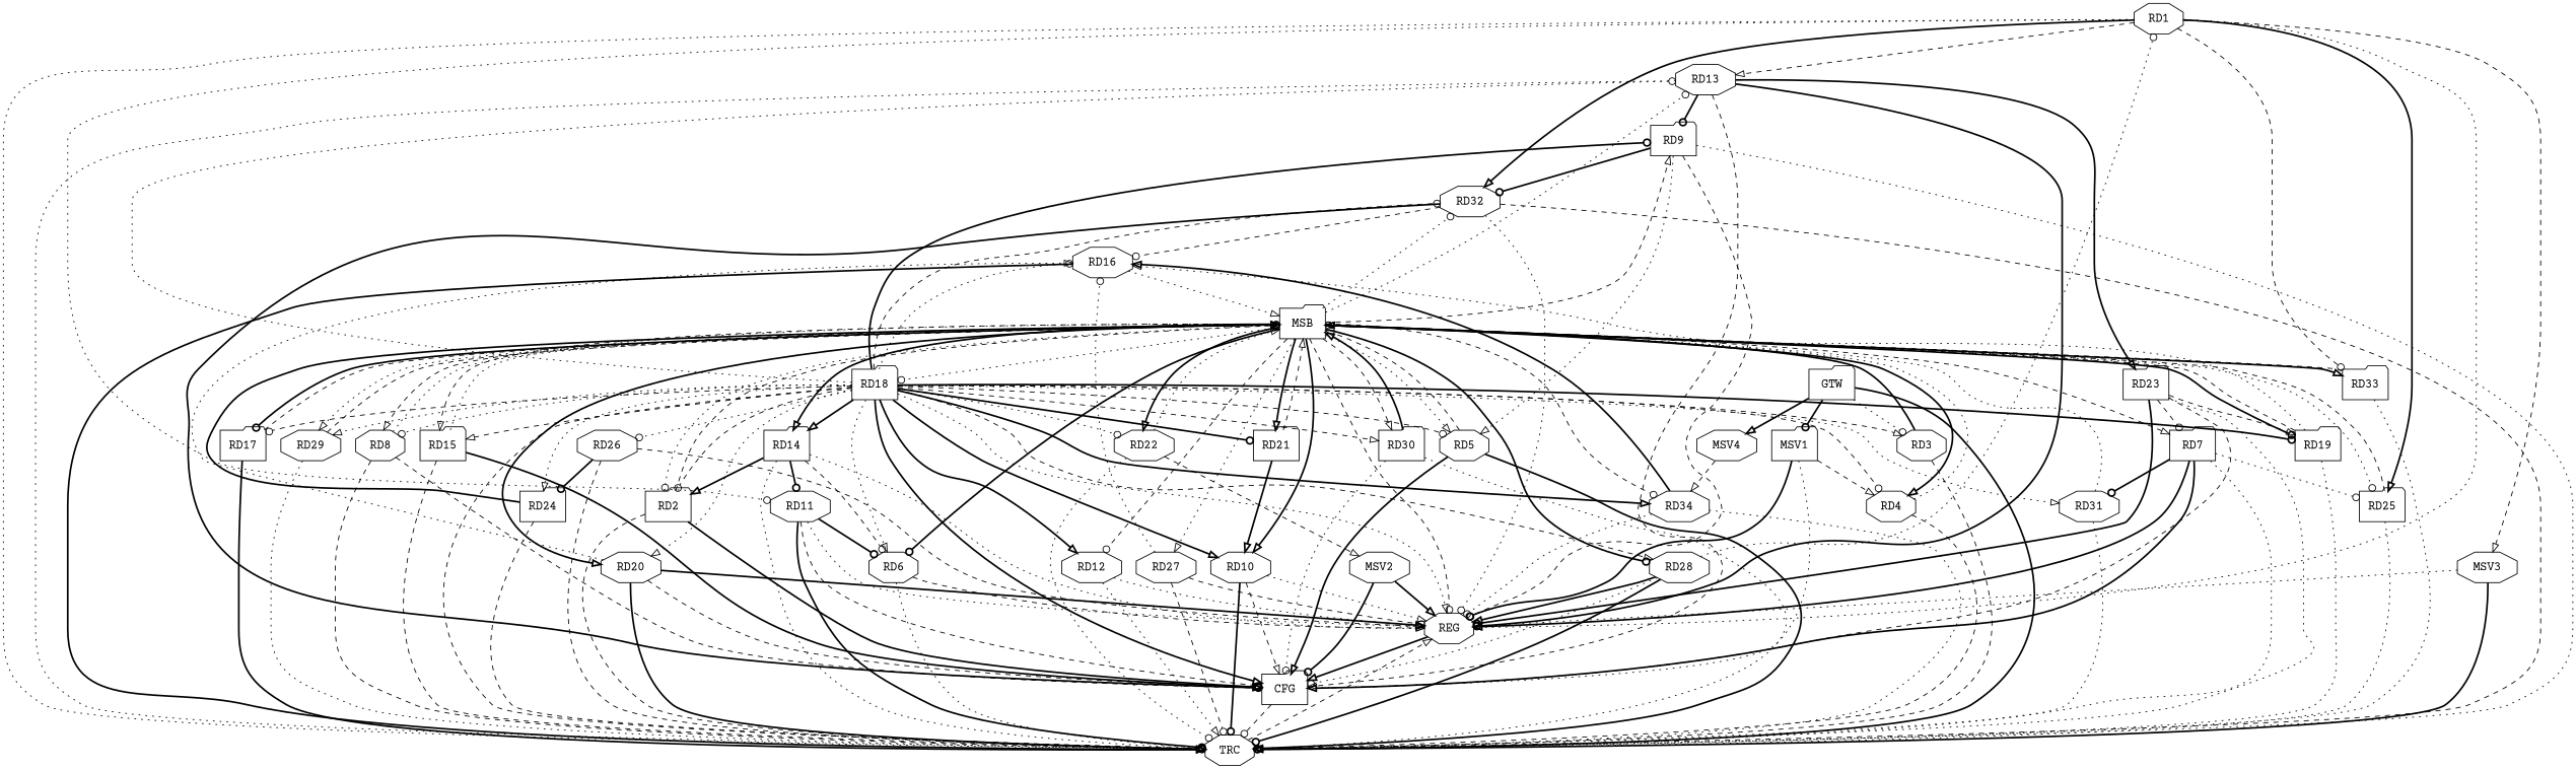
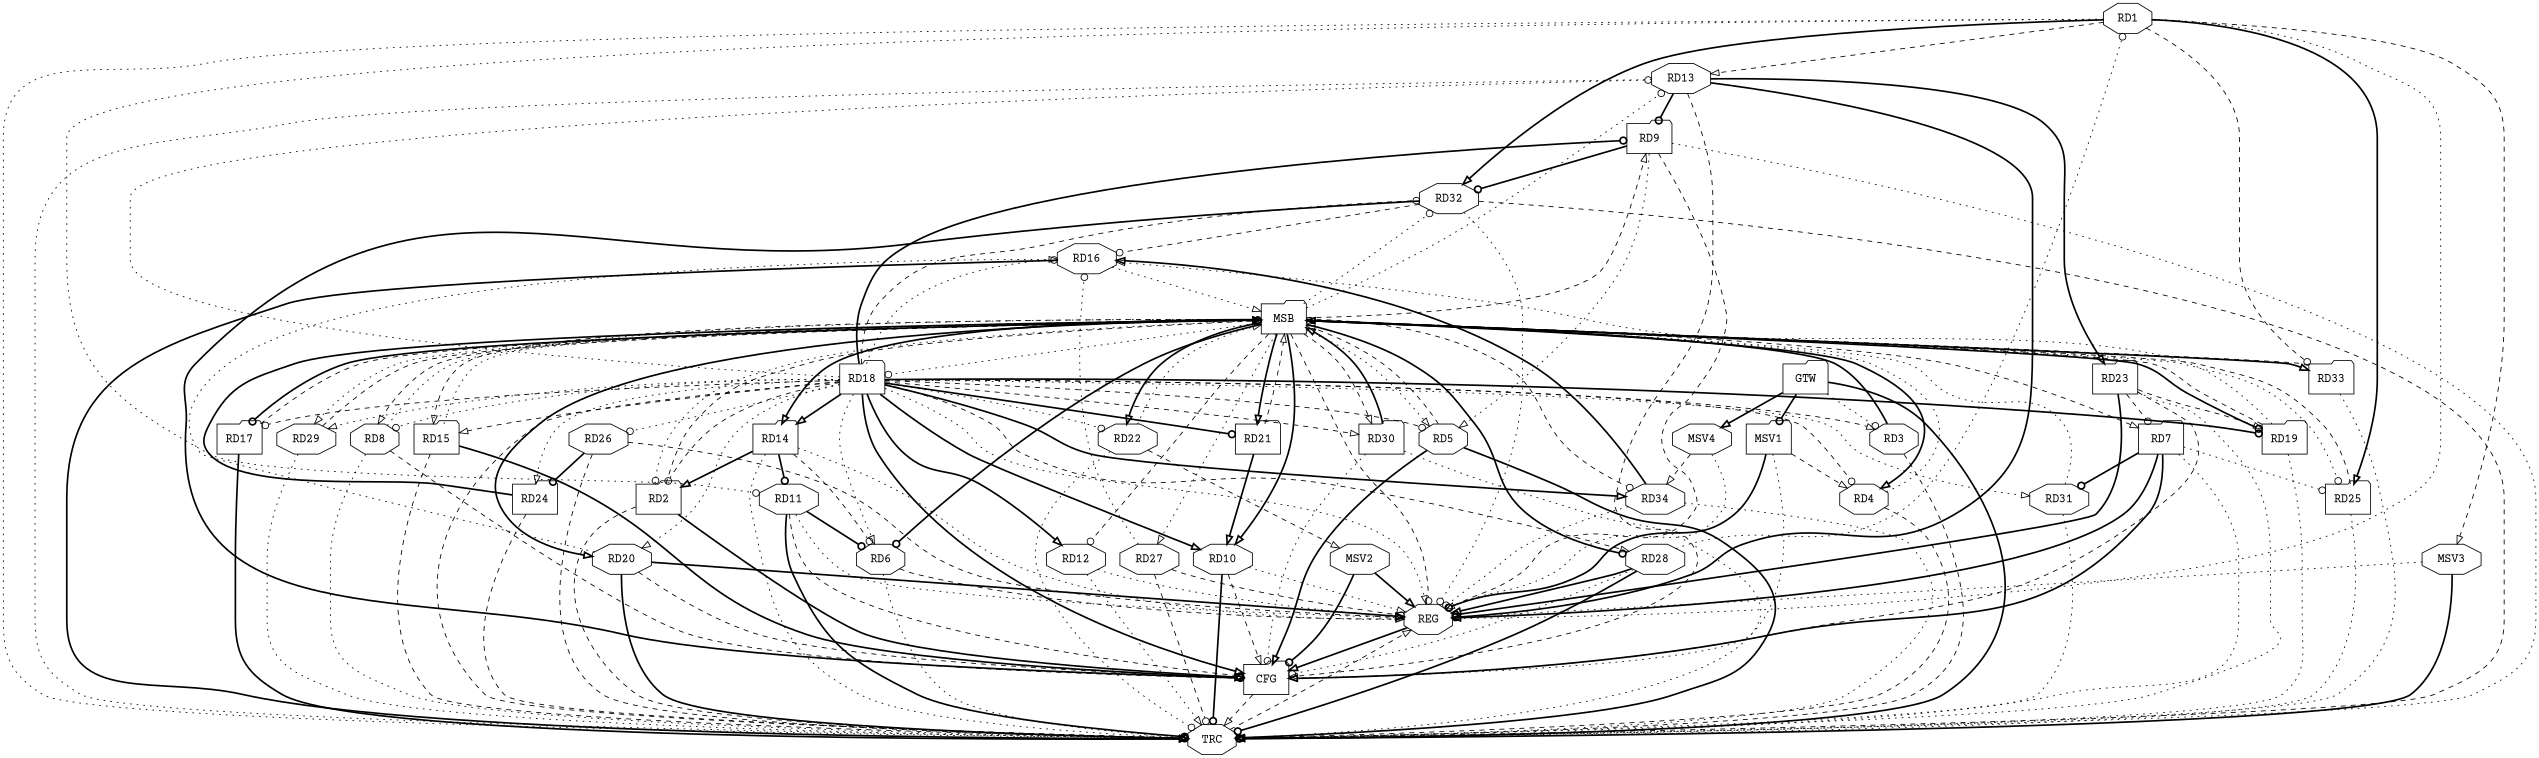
  strict digraph {
    fontname="Courier Prime"
    node [fontname="Courier Prime" shape=octagon]
    edge [arrowhead=onormal fontname="Courier Prime" style=dotted]
    n1 [label=RD1]
    n2 [label=RD11]
    n3 [label=RD13]
    n4 [label=RD25 shape=folder]
    n5 [label=RD32]
    n6 [label=RD33 shape=folder]
    n7 [label=REG]
    n8 [label=TRC]
    n9 [label=MSV3]
    n10 [label=CFG shape=folder]
    n11 [label=RD6]
    n12 [label=RD9 shape=folder]
    n13 [label=RD23 shape=folder]
    n14 [label=MSB shape=folder]
    n15 [label=RD16]
    n16 [label=RD2 shape=folder]
    n17 [label=RD4]
    n18 [label=RD5]
    n19 [label=RD7 shape=folder]
    n20 [label=RD8]
    n21 [label=RD10]
    n22 [label=RD12]
    n23 [label=RD14 shape=folder]
    n24 [label=RD15 shape=folder]
    n25 [label=RD17 shape=folder]
    n26 [label=RD18 shape=folder]
    n27 [label=RD19 shape=folder]
    n28 [label=RD20]
    n29 [label=RD21 shape=folder]
    n30 [label=RD22]
    n31 [label=RD28]
    n32 [label=RD29]
    n33 [label=RD30 shape=folder]
    n34 [label=RD34]
    n35 [label=RD27]
    n36 [label=RD3]
    n37 [label=RD31]
    n38 [label=RD24 shape=folder]
    n39 [label=RD26]
    n40 [label=MSV2]
    n41 [label=GTW shape=folder]
    n42 [label=MSV1 shape=folder]
    n43 [label=MSV4]
    n1 -> n2 [arrowhead=odot]
    n1 -> n3 [style=dashed]
    n1 -> n4 [style=bold]
    n1 -> n5 [style=bold]
    n1 -> n6 [arrowhead=odot style=dashed]
    n1 -> n7
    n1 -> n8
    n1 -> n9 [style=dashed]
    n2 -> n7
    n2 -> n8 [arrowhead=odot style=bold]
    n2 -> n10 [arrowhead=odot style=dashed]
    n2 -> n11 [arrowhead=odot style=bold]
    n3 -> n7 [arrowhead=odot style=bold]
    n3 -> n8 [arrowhead=odot]
    n3 -> n10 [style=dashed]
    n3 -> n12 [arrowhead=odot style=bold]
    n3 -> n13 [style=bold]
    n4 -> n8
    n4 -> n14 [style=dashed]
    n5 -> n7 [arrowhead=odot]
    n5 -> n8 [style=dashed]
    n5 -> n10 [arrowhead=odot style=bold]
    n5 -> n15 [arrowhead=odot style=dashed]
    n6 -> n8
    n6 -> n14 [style=dashed]
    n7 -> n10 [style=bold]
    n8 -> n7 [style=dashed]
    n9 -> n7 [arrowhead=odot]
    n9 -> n8 [arrowhead=odot style=bold]
-   n10 -> n8 [arrowhead=odot style=dashed]
+   n10 -> n8 [style=dashed]
    n11 -> n7 [style=dashed]
    n11 -> n8 [arrowhead=odot]
    n12 -> n5 [arrowhead=odot style=bold]
    n12 -> n7 [arrowhead=odot style=dashed]
    n12 -> n8 [arrowhead=odot]
    n12 -> n18
    n13 -> n7 [arrowhead=odot style=bold]
    n13 -> n8 [arrowhead=odot]
    n13 -> n10 [style=dashed]
    n13 -> n19 [arrowhead=odot style=dashed]
    n13 -> n27 [style=dashed]
    n14 -> n3 [arrowhead=odot]
    n14 -> n4 [arrowhead=odot]
    n14 -> n5 [arrowhead=odot]
    n14 -> n6 [style=bold]
    n14 -> n7 [arrowhead=odot style=dashed]
    n14 -> n11 [arrowhead=odot style=bold]
    n14 -> n12 [style=dashed]
    n14 -> n16 [arrowhead=odot]
    n14 -> n17 [style=bold]
    n14 -> n18
    n14 -> n19 [style=dashed]
    n14 -> n20 [style=dashed]
    n14 -> n21 [style=bold]
    n14 -> n22 [arrowhead=odot style=dashed]
    n14 -> n23 [style=bold]
    n14 -> n24 [style=dashed]
    n14 -> n25 [arrowhead=odot style=bold]
    n14 -> n26 [arrowhead=odot]
    n14 -> n27 [arrowhead=odot style=bold]
    n14 -> n28 [style=bold]
    n14 -> n29 [style=bold]
    n14 -> n30 [style=bold]
    n14 -> n31 [arrowhead=odot style=bold]
    n14 -> n32
    n14 -> n33 [style=dashed]
    n14 -> n34 [arrowhead=odot style=dashed]
    n14 -> n35
    n15 -> n8 [style=bold]
    n15 -> n14
    n16 -> n8 [style=dashed]
    n16 -> n10 [arrowhead=odot style=bold]
    n16 -> n14 [arrowhead=odot style=dashed]
    n17 -> n8 [style=dashed]
    n17 -> n14
    n18 -> n8 [style=bold]
    n18 -> n10 [style=bold]
    n18 -> n14 [style=dashed]
    n19 -> n4 [arrowhead=odot]
    n19 -> n7 [style=bold]
    n19 -> n8
    n19 -> n10 [style=bold]
    n19 -> n37 [arrowhead=odot style=bold]
-   n20 -> n8 [style=dashed]
+   n20 -> n8
    n20 -> n10 [style=dashed]
    n20 -> n14 [arrowhead=odot]
    n21 -> n7
    n21 -> n8 [arrowhead=odot style=bold]
    n21 -> n10 [style=dashed]
    n22 -> n7
    n22 -> n8
    n23 -> n2 [arrowhead=odot style=bold]
    n23 -> n7
    n23 -> n8 [arrowhead=odot]
    n23 -> n11 [arrowhead=odot style=dashed]
    n23 -> n16 [style=bold]
    n24 -> n8 [style=dashed]
    n24 -> n10 [style=bold]
    n24 -> n14
    n25 -> n8 [style=bold]
    n25 -> n14 [arrowhead=odot style=dashed]
    n26 -> n3 [arrowhead=odot]
    n26 -> n5 [arrowhead=odot style=dashed]
    n26 -> n7
    n26 -> n8 [style=dashed]
    n26 -> n10 [style=bold]
    n26 -> n11
    n26 -> n12 [arrowhead=odot style=bold]
    n26 -> n15 [arrowhead=odot]
    n26 -> n16 [arrowhead=odot style=dashed]
    n26 -> n17 [arrowhead=odot style=dashed]
    n26 -> n18 [arrowhead=odot style=dashed]
    n26 -> n20 [arrowhead=odot]
    n26 -> n21 [style=bold]
    n26 -> n22 [style=bold]
    n26 -> n23 [style=bold]
    n26 -> n24 [style=dashed]
    n26 -> n25 [arrowhead=odot style=dashed]
    n26 -> n27 [arrowhead=odot style=bold]
    n26 -> n28
    n26 -> n29 [arrowhead=odot style=bold]
    n26 -> n30 [arrowhead=odot]
    n26 -> n31 [style=dashed]
    n26 -> n32
    n26 -> n33 [style=dashed]
    n26 -> n34 [style=bold]
    n26 -> n36 [style=dashed]
    n26 -> n37
    n26 -> n38
    n26 -> n39 [arrowhead=odot]
    n27 -> n8
    n27 -> n14 [arrowhead=odot style=dashed]
    n27 -> n15
    n28 -> n7 [style=bold]
    n28 -> n8 [arrowhead=odot style=bold]
    n28 -> n10 [style=dashed]
    n28 -> n15
    n29 -> n14 [style=dashed]
    n29 -> n21 [style=bold]
    n30 -> n8 [arrowhead=odot]
    n30 -> n14
    n30 -> n40 [style=dashed]
    n31 -> n1 [arrowhead=odot]
    n31 -> n7 [style=bold]
    n31 -> n8 [arrowhead=odot style=bold]
    n31 -> n10 [arrowhead=odot]
    n32 -> n8 [arrowhead=odot]
    n32 -> n14 [style=dashed]
    n33 -> n8 [arrowhead=odot]
    n33 -> n10 [arrowhead=odot]
    n33 -> n14 [style=bold]
    n34 -> n7 [arrowhead=odot]
    n34 -> n8 [arrowhead=odot]
    n34 -> n15 [style=bold]
    n35 -> n7 [arrowhead=odot style=dashed]
    n35 -> n8 [arrowhead=odot style=dashed]
    n35 -> n15 [arrowhead=odot]
    n36 -> n8 [arrowhead=odot style=dashed]
    n36 -> n14 [style=bold]
    n37 -> n8 [arrowhead=odot]
    n37 -> n14
    n38 -> n8 [arrowhead=odot style=dashed]
    n38 -> n14 [style=bold]
    n39 -> n7 [style=dashed]
    n39 -> n8 [arrowhead=odot style=dashed]
    n39 -> n38 [arrowhead=odot style=bold]
    n40 -> n7 [style=bold]
    n40 -> n10 [arrowhead=odot style=bold]
    n41 -> n8 [style=bold]
    n41 -> n36 [arrowhead=odot]
    n41 -> n42 [arrowhead=odot style=bold]
    n41 -> n43 [style=bold]
    n42 -> n7 [arrowhead=odot style=bold]
    n42 -> n10
    n42 -> n17 [style=dashed]
+   n43 -> n7
    n43 -> n34 [style=dashed]
  }
